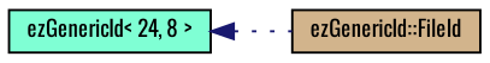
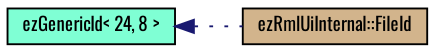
  digraph {
    rankdir=LR
    fontname=Oswald
    node [color=black fontname=Oswald fontsize=10 shape=record style=filled]
-   n1 [fillcolor=tan fontcolor=black height=0.2 label="ezGenericId::FileId" width=0.4]
+   n1 [fillcolor=tan fontcolor=black height=0.2 label="ezRmlUiInternal::FileId" width=0.4]
    n2 [fillcolor=aquamarine height=0.2 label="ezGenericId\< 24, 8 \>" width=0.4]
    n2 -> n1 [color=midnightblue dir=back fontname=Oswald fontsize=10 labelfontname=Helvetica labelfontsize=10 style=dotted]
  }
